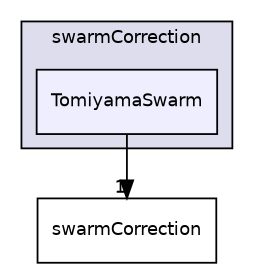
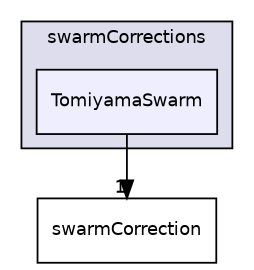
  digraph {
    compound=true
    node [fontname=Helvetica fontsize=10 shape=box]
    n1 [fillcolor="#eeeeff" label=TomiyamaSwarm pencolor=black style=filled]
    n2 [label=swarmCorrection]
    subgraph cluster_1 {
      bgcolor="#ddddee"
      fontname=Helvetica
      fontsize=10
-     label=swarmCorrection
+     label=swarmCorrections
      pencolor=black
      n1
    }
    n1 -> n2 [headlabel=1 labeldistance=1.5 labelfontname=Helvetica labelfontsize=10]
  }
